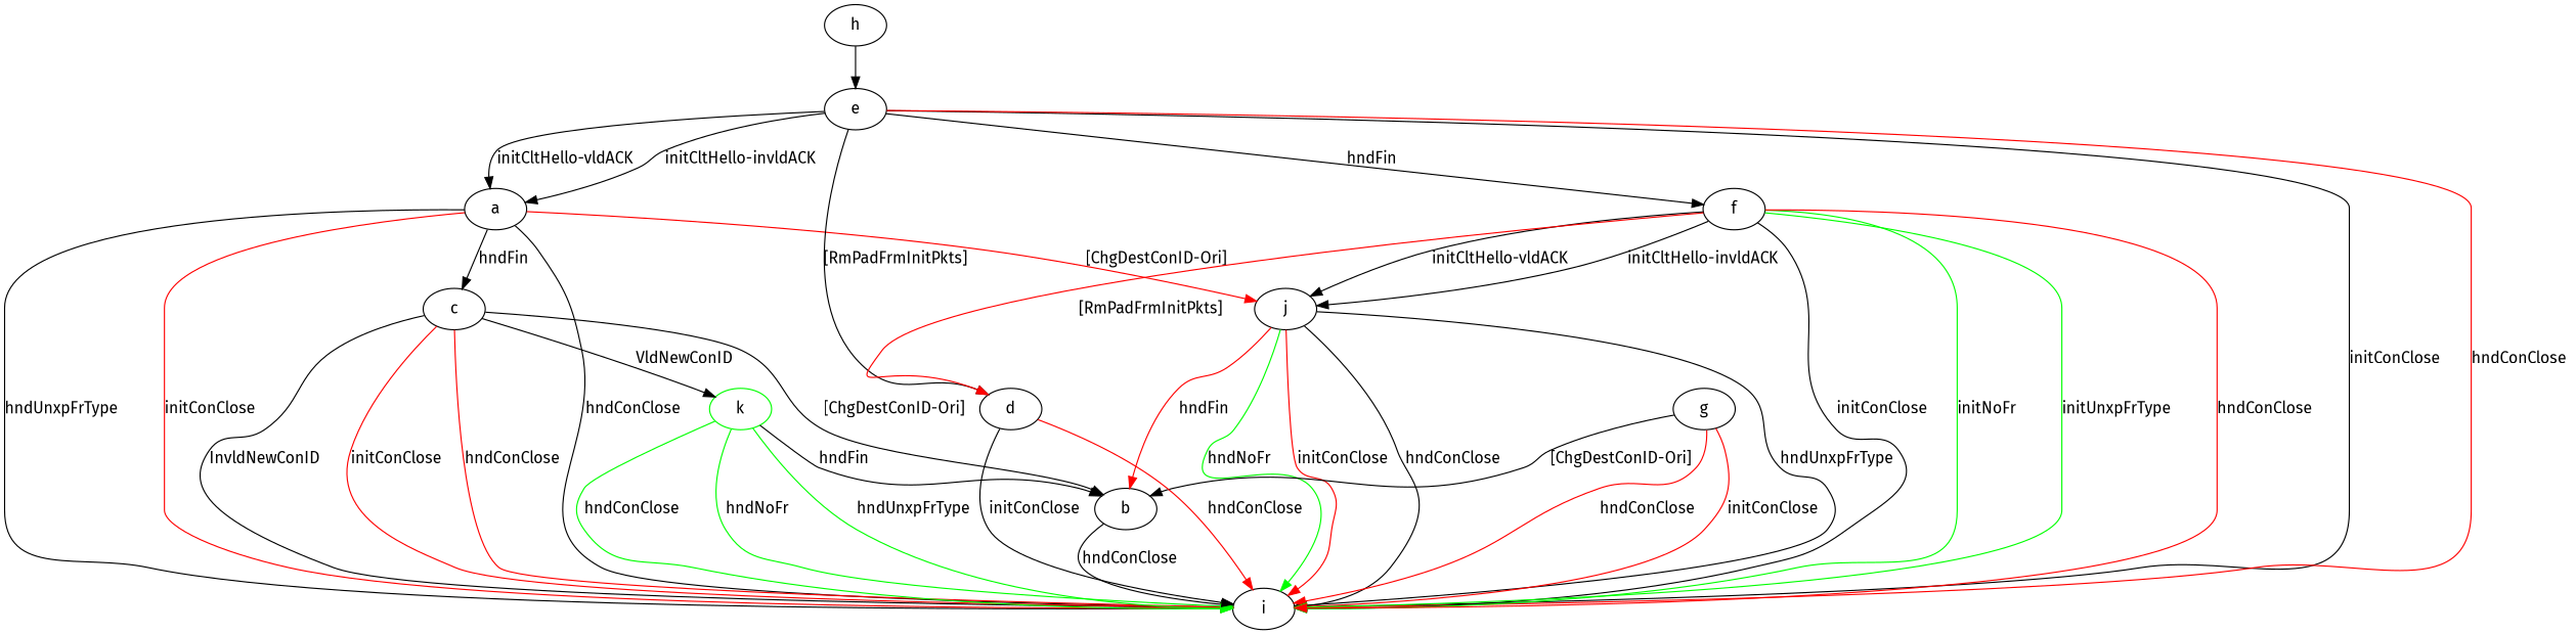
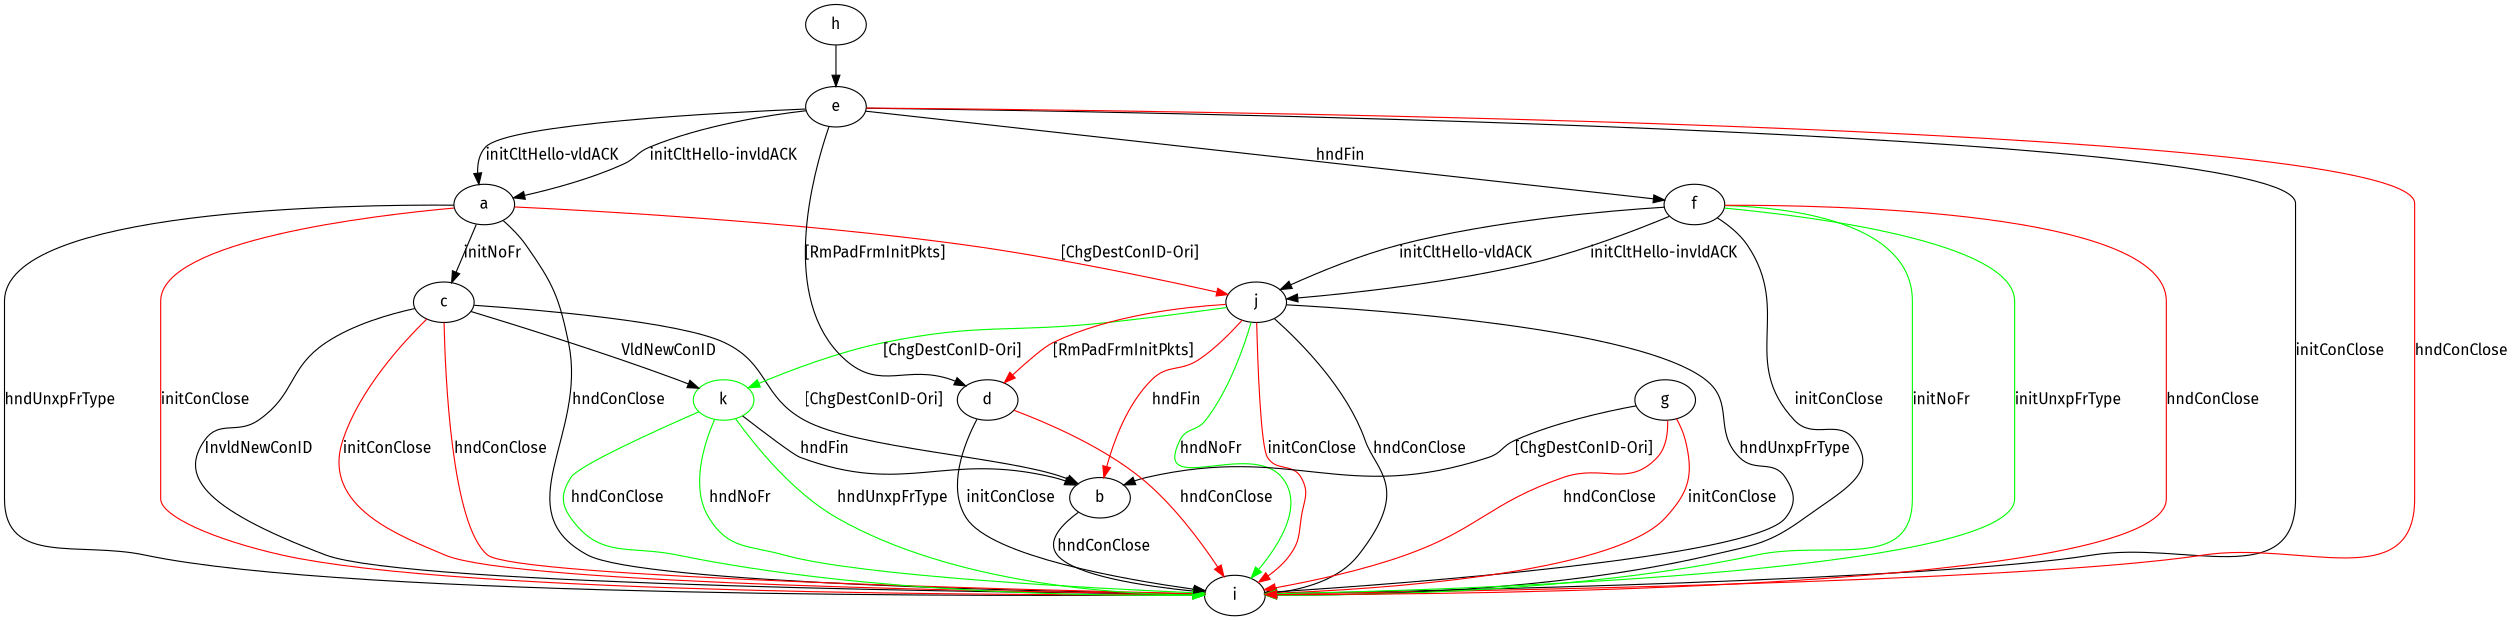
  digraph {
    fontname="Fira Sans"
    node [fontname="Fira Sans"]
    edge [fontname="Fira Sans"]
    a
    c
    i
    j
    b
    k [color=green]
    g
    d
    e
    f
    h
-   a -> c [label="hndFin "]
+   a -> c [label="initNoFr "]
    a -> i [label="hndConClose "]
    a -> i [label="hndUnxpFrType "]
    a -> i [color=red label="initConClose "]
    a -> j [color=red label="[ChgDestConID-Ori] "]
    c -> i [label="InvldNewConID "]
    c -> i [color=red label="initConClose "]
    c -> i [color=red label="hndConClose "]
    c -> b [label="[ChgDestConID-Ori] "]
    c -> k [label="VldNewConID "]
    j -> i [label="hndConClose "]
    j -> i [label="hndUnxpFrType "]
    j -> i [color=green label="hndNoFr "]
    j -> i [color=red label="initConClose "]
    j -> b [color=red label="hndFin "]
+   j -> k [color=green label="[ChgDestConID-Ori] "]
    b -> i [label="hndConClose "]
    k -> i [color=green label="hndConClose "]
    k -> i [color=green label="hndNoFr "]
    k -> i [color=green label="hndUnxpFrType "]
    k -> b [color=black label="hndFin "]
    g -> i [color=red label="initConClose "]
    g -> i [color=red label="hndConClose "]
    g -> b [label="[ChgDestConID-Ori] "]
    d -> i [label="initConClose "]
    d -> i [color=red label="hndConClose "]
    e -> a [label="initCltHello-vldACK "]
    e -> a [label="initCltHello-invldACK "]
    e -> i [label="initConClose "]
    e -> i [color=red label="hndConClose "]
    e -> d [label="[RmPadFrmInitPkts] "]
    e -> f [label="hndFin "]
    f -> i [label="initConClose "]
    f -> i [color=green label="initNoFr "]
    f -> i [color=green label="initUnxpFrType "]
    f -> i [color=red label="hndConClose "]
    f -> j [label="initCltHello-vldACK "]
    f -> j [label="initCltHello-invldACK "]
-   f -> d [color=red label="[RmPadFrmInitPkts] "]
+   j -> d [color=red label="[RmPadFrmInitPkts] "]
    h -> e
  }
